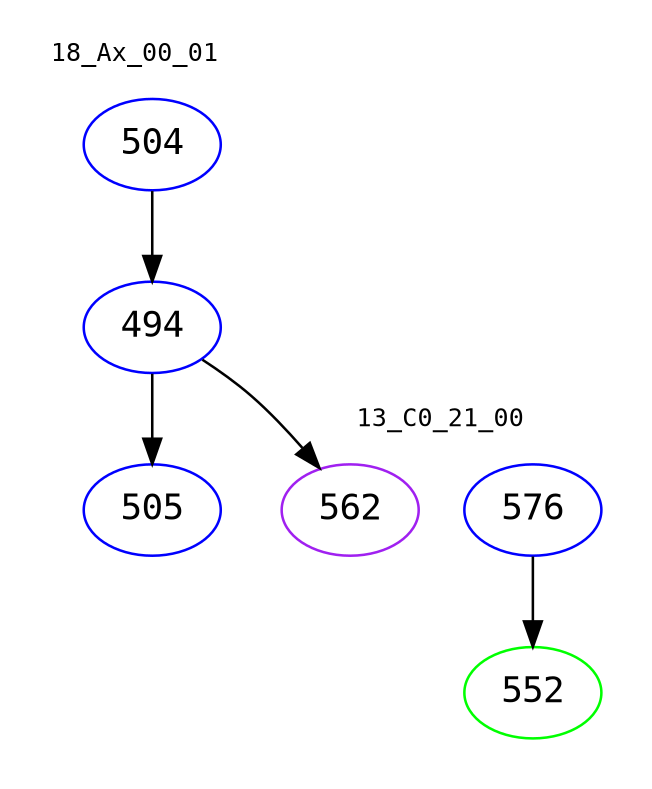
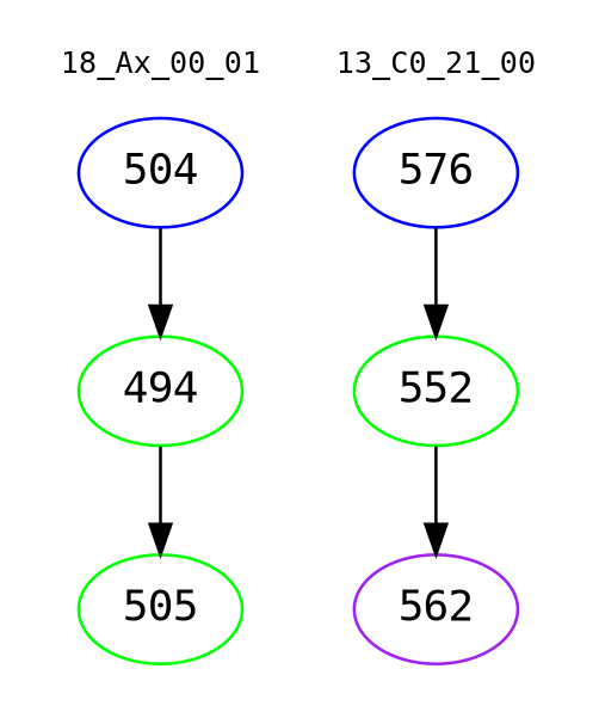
  digraph {
    fontname="DejaVu Sans Mono"
    node [color=blue fontname="DejaVu Sans Mono"]
    edge [color=black fontname="DejaVu Sans Mono"]
    n1 [label=504]
-   n2 [label=494]
-   n3 [label=505]
+   n2 [color=green label=494]
+   n3 [color=green label=505]
    n4 [label=576]
    n5 [color=green label=552]
    n6 [color=purple label=562]
    subgraph cluster_1 {
      color=white
      fontsize=10
      label="18_Ax_00_01"
      n1
      n2
      n3
    }
    subgraph cluster_2 {
      color=white
      fontsize=10
      label="13_C0_21_00"
      n4
      n5
      n6
    }
    n1 -> n2
    n2 -> n3
    n4 -> n5
-   n2 -> n6
+   n5 -> n6
  }
